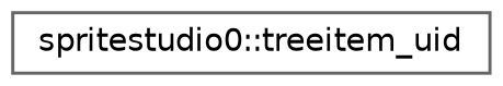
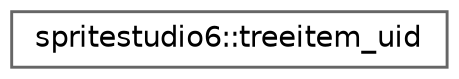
  digraph {
    rankdir=LR
-   n1 [color=grey40 fillcolor=white fontname=Helvetica fontsize=10 height=0.2 label="spritestudio0::treeitem_uid" shape=box style=filled width=0.4]
+   n1 [color=grey40 fillcolor=white fontname=Helvetica fontsize=10 height=0.2 label="spritestudio6::treeitem_uid" shape=box style=filled width=0.4]
  }
